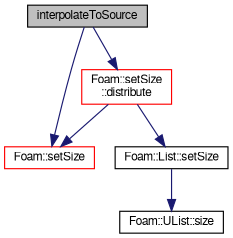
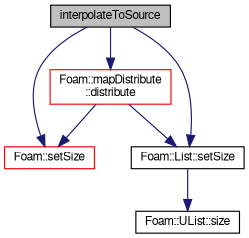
  digraph {
    rankdir=TB
    node [color=black fontname=FreeSans fontsize=10 shape=record]
    edge [color=midnightblue fontname=FreeSans fontsize=10 labelfontname=FreeSans labelfontsize=10 style=solid]
    n1 [fillcolor=grey75 fontcolor=black height=0.2 label=interpolateToSource style=filled width=0.4]
    n2 [color=red height=0.2 label="Foam::setSize" width=0.4]
-   n3 [color=red height=0.2 label="Foam::setSize\l::distribute" width=0.4]
+   n3 [color=red height=0.2 label="Foam::mapDistribute\l::distribute" width=0.4]
    n4 [height=0.2 label="Foam::List::setSize" width=0.4]
    n5 [height=0.2 label="Foam::UList::size" width=0.4]
    n1 -> n2
    n1 -> n3
+   n1 -> n4
    n3 -> n2
    n3 -> n4
    n4 -> n5
  }
